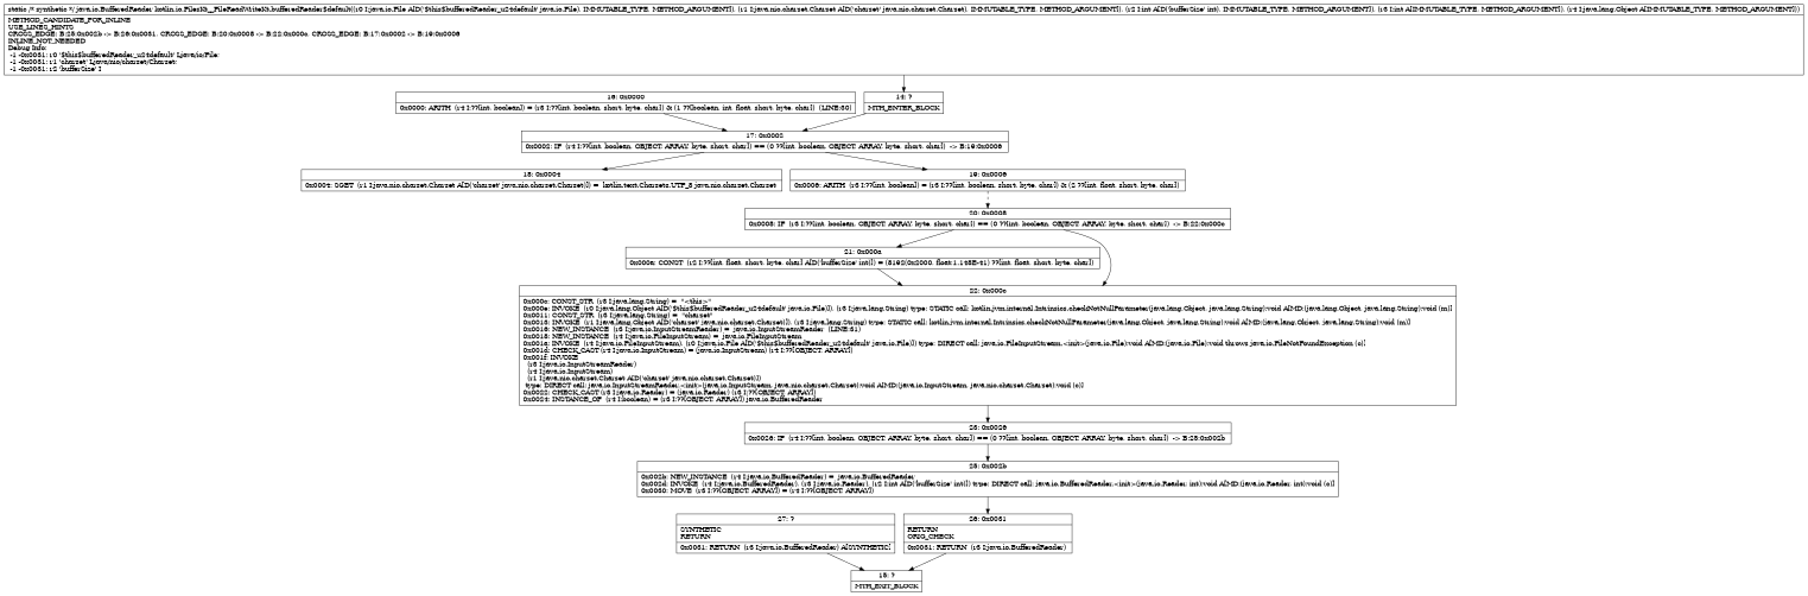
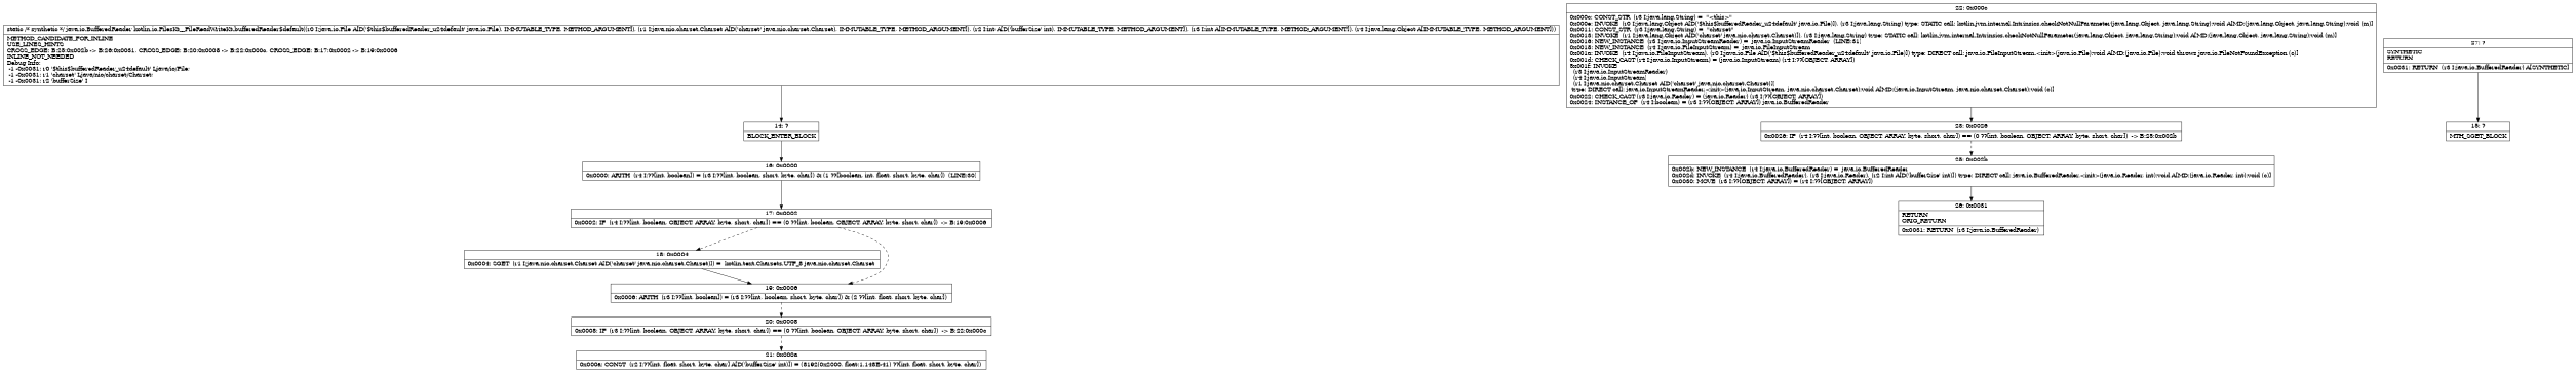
  digraph {
    node [shape=record]
-   n1 [label="{14\:\ ?|MTH_ENTER_BLOCK\l}"]
+   n1 [label="{14\:\ ?|BLOCK_ENTER_BLOCK\l}"]
    n2 [label="{16\:\ 0x0000|0x0000: ARITH  (r4 I:??[int, boolean]) = (r3 I:??[int, boolean, short, byte, char]) & (1 ??[boolean, int, float, short, byte, char])  (LINE:30)\l}"]
    n3 [label="{17\:\ 0x0002|0x0002: IF  (r4 I:??[int, boolean, OBJECT, ARRAY, byte, short, char]) == (0 ??[int, boolean, OBJECT, ARRAY, byte, short, char])  \-\> B:19:0x0006 \l}"]
    n4 [label="{18\:\ 0x0004|0x0004: SGET  (r1 I:java.nio.charset.Charset A[D('charset' java.nio.charset.Charset)]) =  kotlin.text.Charsets.UTF_8 java.nio.charset.Charset \l}"]
    n5 [label="{19\:\ 0x0006|0x0006: ARITH  (r3 I:??[int, boolean]) = (r3 I:??[int, boolean, short, byte, char]) & (2 ??[int, float, short, byte, char]) \l}"]
    n6 [label="{20\:\ 0x0008|0x0008: IF  (r3 I:??[int, boolean, OBJECT, ARRAY, byte, short, char]) == (0 ??[int, boolean, OBJECT, ARRAY, byte, short, char])  \-\> B:22:0x000c \l}"]
    n7 [label="{21\:\ 0x000a|0x000a: CONST  (r2 I:??[int, float, short, byte, char] A[D('bufferSize' int)]) = (8192(0x2000, float:1.148E\-41) ??[int, float, short, byte, char]) \l}"]
-   n8 [label="{22\:\ 0x000c|0x000c: CONST_STR  (r3 I:java.lang.String) =  \"\<this\>\" \l0x000e: INVOKE  (r0 I:java.lang.Object A[D('$this$bufferedReader_u24default' java.io.File)]), (r3 I:java.lang.String) type: STATIC call: kotlin.jvm.internal.Intrinsics.checkNotNullParameter(java.lang.Object, java.lang.String):void A[MD:(java.lang.Object, java.lang.String):void (m)]\l0x0011: CONST_STR  (r3 I:java.lang.String) =  \"charset\" \l0x0013: INVOKE  (r1 I:java.lang.Object A[D('charset' java.nio.charset.Charset)]), (r3 I:java.lang.String) type: STATIC call: kotlin.jvm.internal.Intrinsics.checkNotNullParameter(java.lang.Object, java.lang.String):void A[MD:(java.lang.Object, java.lang.String):void (m)]\l0x0016: NEW_INSTANCE  (r3 I:java.io.InputStreamReader) =  java.io.InputStreamReader  (LINE:31)\l0x0018: NEW_INSTANCE  (r4 I:java.io.FileInputStream) =  java.io.FileInputStream \l0x001a: INVOKE  (r4 I:java.io.FileInputStream), (r0 I:java.io.File A[D('$this$bufferedReader_u24default' java.io.File)]) type: DIRECT call: java.io.FileInputStream.\<init\>(java.io.File):void A[MD:(java.io.File):void throws java.io.FileNotFoundException (c)]\l0x001d: CHECK_CAST (r4 I:java.io.InputStream) = (java.io.InputStream) (r4 I:??[OBJECT, ARRAY]) \l0x001f: INVOKE  \l  (r3 I:java.io.InputStreamReader)\l  (r4 I:java.io.InputStream)\l  (r1 I:java.nio.charset.Charset A[D('charset' java.nio.charset.Charset)])\l type: DIRECT call: java.io.InputStreamReader.\<init\>(java.io.InputStream, java.nio.charset.Charset):void A[MD:(java.io.InputStream, java.nio.charset.Charset):void (c)]\l0x0022: CHECK_CAST (r3 I:java.io.Reader) = (java.io.Reader) (r3 I:??[OBJECT, ARRAY]) \l0x0024: INSTANCE_OF  (r4 I:boolean) = (r3 I:??[OBJECT, ARRAY]) java.io.BufferedReader \l}"]
+   n8 [label="{22\:\ 0x000c|0x000c: CONST_STR  (r3 I:java.lang.String) =  \"\<this\>\" \l0x000e: INVOKE  (r0 I:java.lang.Object A[D('$this$bufferedReader_u24default' java.io.File)]), (r3 I:java.lang.String) type: STATIC call: kotlin.jvm.internal.Intrinsics.checkNotNullParameter(java.lang.Object, java.lang.String):void A[MD:(java.lang.Object, java.lang.String):void (m)]\l0x0011: CONST_STR  (r3 I:java.lang.String) =  \"charset\" \l0x0013: INVOKE  (r1 I:java.lang.Object A[D('charset' java.nio.charset.Charset)]), (r3 I:java.lang.String) type: STATIC call: kotlin.jvm.internal.Intrinsics.checkNotNullParameter(java.lang.Object, java.lang.String):void A[MD:(java.lang.Object, java.lang.String):void (m)]\l0x0016: NEW_INSTANCE  (r3 I:java.io.InputStreamReader) =  java.io.InputStreamReader  (LINE:31)\l0x0018: NEW_INSTANCE  (r4 I:java.io.FileInputStream) =  java.io.FileInputStream \l0x001a: INVOKE  (r4 I:java.io.FileInputStream), (r0 I:java.io.File A[D('$this$bufferedReader_u24default' java.io.File)]) type: DIRECT call: java.io.FileInputStream.\<init\>(java.io.File):void A[MD:(java.io.File):void throws java.io.FileNotFoundException (c)]\l0x001d: CHECK_CAST (r4 I:java.io.InputStream) = (java.io.InputStream) (r4 I:??[OBJECT, ARRAY]) \l5x001f: INVOKE  \l  (r3 I:java.io.InputStreamReader)\l  (r4 I:java.io.InputStream)\l  (r1 I:java.nio.charset.Charset A[D('charset' java.nio.charset.Charset)])\l type: DIRECT call: java.io.InputStreamReader.\<init\>(java.io.InputStream, java.nio.charset.Charset):void A[MD:(java.io.InputStream, java.nio.charset.Charset):void (c)]\l0x0022: CHECK_CAST (r3 I:java.io.Reader) = (java.io.Reader) (r3 I:??[OBJECT, ARRAY]) \l0x0024: INSTANCE_OF  (r4 I:boolean) = (r3 I:??[OBJECT, ARRAY]) java.io.BufferedReader \l}"]
    n9 [label="{23\:\ 0x0026|0x0026: IF  (r4 I:??[int, boolean, OBJECT, ARRAY, byte, short, char]) == (0 ??[int, boolean, OBJECT, ARRAY, byte, short, char])  \-\> B:25:0x002b \l}"]
    n10 [label="{25\:\ 0x002b|0x002b: NEW_INSTANCE  (r4 I:java.io.BufferedReader) =  java.io.BufferedReader \l0x002d: INVOKE  (r4 I:java.io.BufferedReader), (r3 I:java.io.Reader), (r2 I:int A[D('bufferSize' int)]) type: DIRECT call: java.io.BufferedReader.\<init\>(java.io.Reader, int):void A[MD:(java.io.Reader, int):void (c)]\l0x0030: MOVE  (r3 I:??[OBJECT, ARRAY]) = (r4 I:??[OBJECT, ARRAY]) \l}"]
-   n11 [label="{26\:\ 0x0031|RETURN\lORIG_CHECK\l|0x0031: RETURN  (r3 I:java.io.BufferedReader) \l}"]
+   n11 [label="{26\:\ 0x0031|RETURN\lORIG_RETURN\l|0x0031: RETURN  (r3 I:java.io.BufferedReader) \l}"]
    n12 [label="{27\:\ ?|SYNTHETIC\lRETURN\l|0x0031: RETURN  (r3 I:java.io.BufferedReader) A[SYNTHETIC]\l}"]
-   n13 [label="{15\:\ ?|MTH_EXIT_BLOCK\l}"]
+   n13 [label="{15\:\ ?|MTH_SGET_BLOCK\l}"]
    n14 [label="{static \/* synthetic *\/ java.io.BufferedReader kotlin.io.FilesKt__FileReadWriteKt.bufferedReader$default((r0 I:java.io.File A[D('$this$bufferedReader_u24default' java.io.File), IMMUTABLE_TYPE, METHOD_ARGUMENT]), (r1 I:java.nio.charset.Charset A[D('charset' java.nio.charset.Charset), IMMUTABLE_TYPE, METHOD_ARGUMENT]), (r2 I:int A[D('bufferSize' int), IMMUTABLE_TYPE, METHOD_ARGUMENT]), (r3 I:int A[IMMUTABLE_TYPE, METHOD_ARGUMENT]), (r4 I:java.lang.Object A[IMMUTABLE_TYPE, METHOD_ARGUMENT]))  | METHOD_CANDIDATE_FOR_INLINE\lUSE_LINES_HINTS\lCROSS_EDGE: B:25:0x002b \-\> B:26:0x0031, CROSS_EDGE: B:20:0x0008 \-\> B:22:0x000c, CROSS_EDGE: B:17:0x0002 \-\> B:19:0x0006\lINLINE_NOT_NEEDED\lDebug Info:\l  \-1 \-0x0031: r0 '$this$bufferedReader_u24default' Ljava\/io\/File;\l  \-1 \-0x0031: r1 'charset' Ljava\/nio\/charset\/Charset;\l  \-1 \-0x0031: r2 'bufferSize' I\l}"]
-   n1 -> n3
+   n1 -> n2
    n2 -> n3
-   n3 -> n4 [style=solid]
-   n3 -> n5
+   n3 -> n4 [style=dashed]
+   n3 -> n5 [style=dashed]
+   n4 -> n5
    n5 -> n6 [style=dashed]
-   n6 -> n7 [style=solid]
-   n6 -> n8
-   n7 -> n8
+   n6 -> n7 [style=dashed]
    n8 -> n9
-   n9 -> n10
+   n9 -> n10 [style=dashed]
    n10 -> n11
-   n11 -> n13
    n12 -> n13
    n14 -> n1
  }
